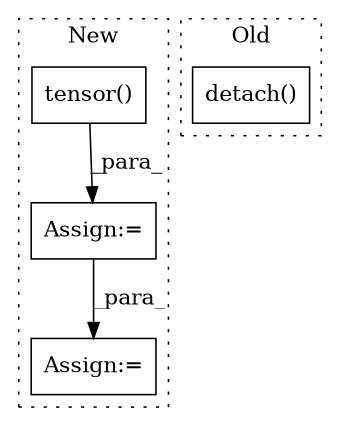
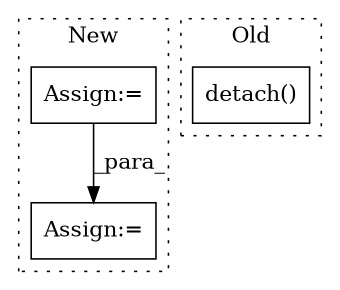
  digraph {
    node [a=75 l=3 shape=box]
-   n1 [l="13,1" label="tensor()" s="41528,41570"]
    n2 [a=68 label="Assign:=" s=41525]
    n3 [a=68 label="Assign:=" s=41671]
    n4 [l=15 label="detach()" s=41299]
    subgraph cluster_1 {
      label=New
      style=dotted
-     n1
      n2
      n3
    }
    subgraph cluster_2 {
      label=Old
      style=dotted
      n4
    }
-   n1 -> n2 [label=_para_]
    n2 -> n3 [label=_para_]
  }
